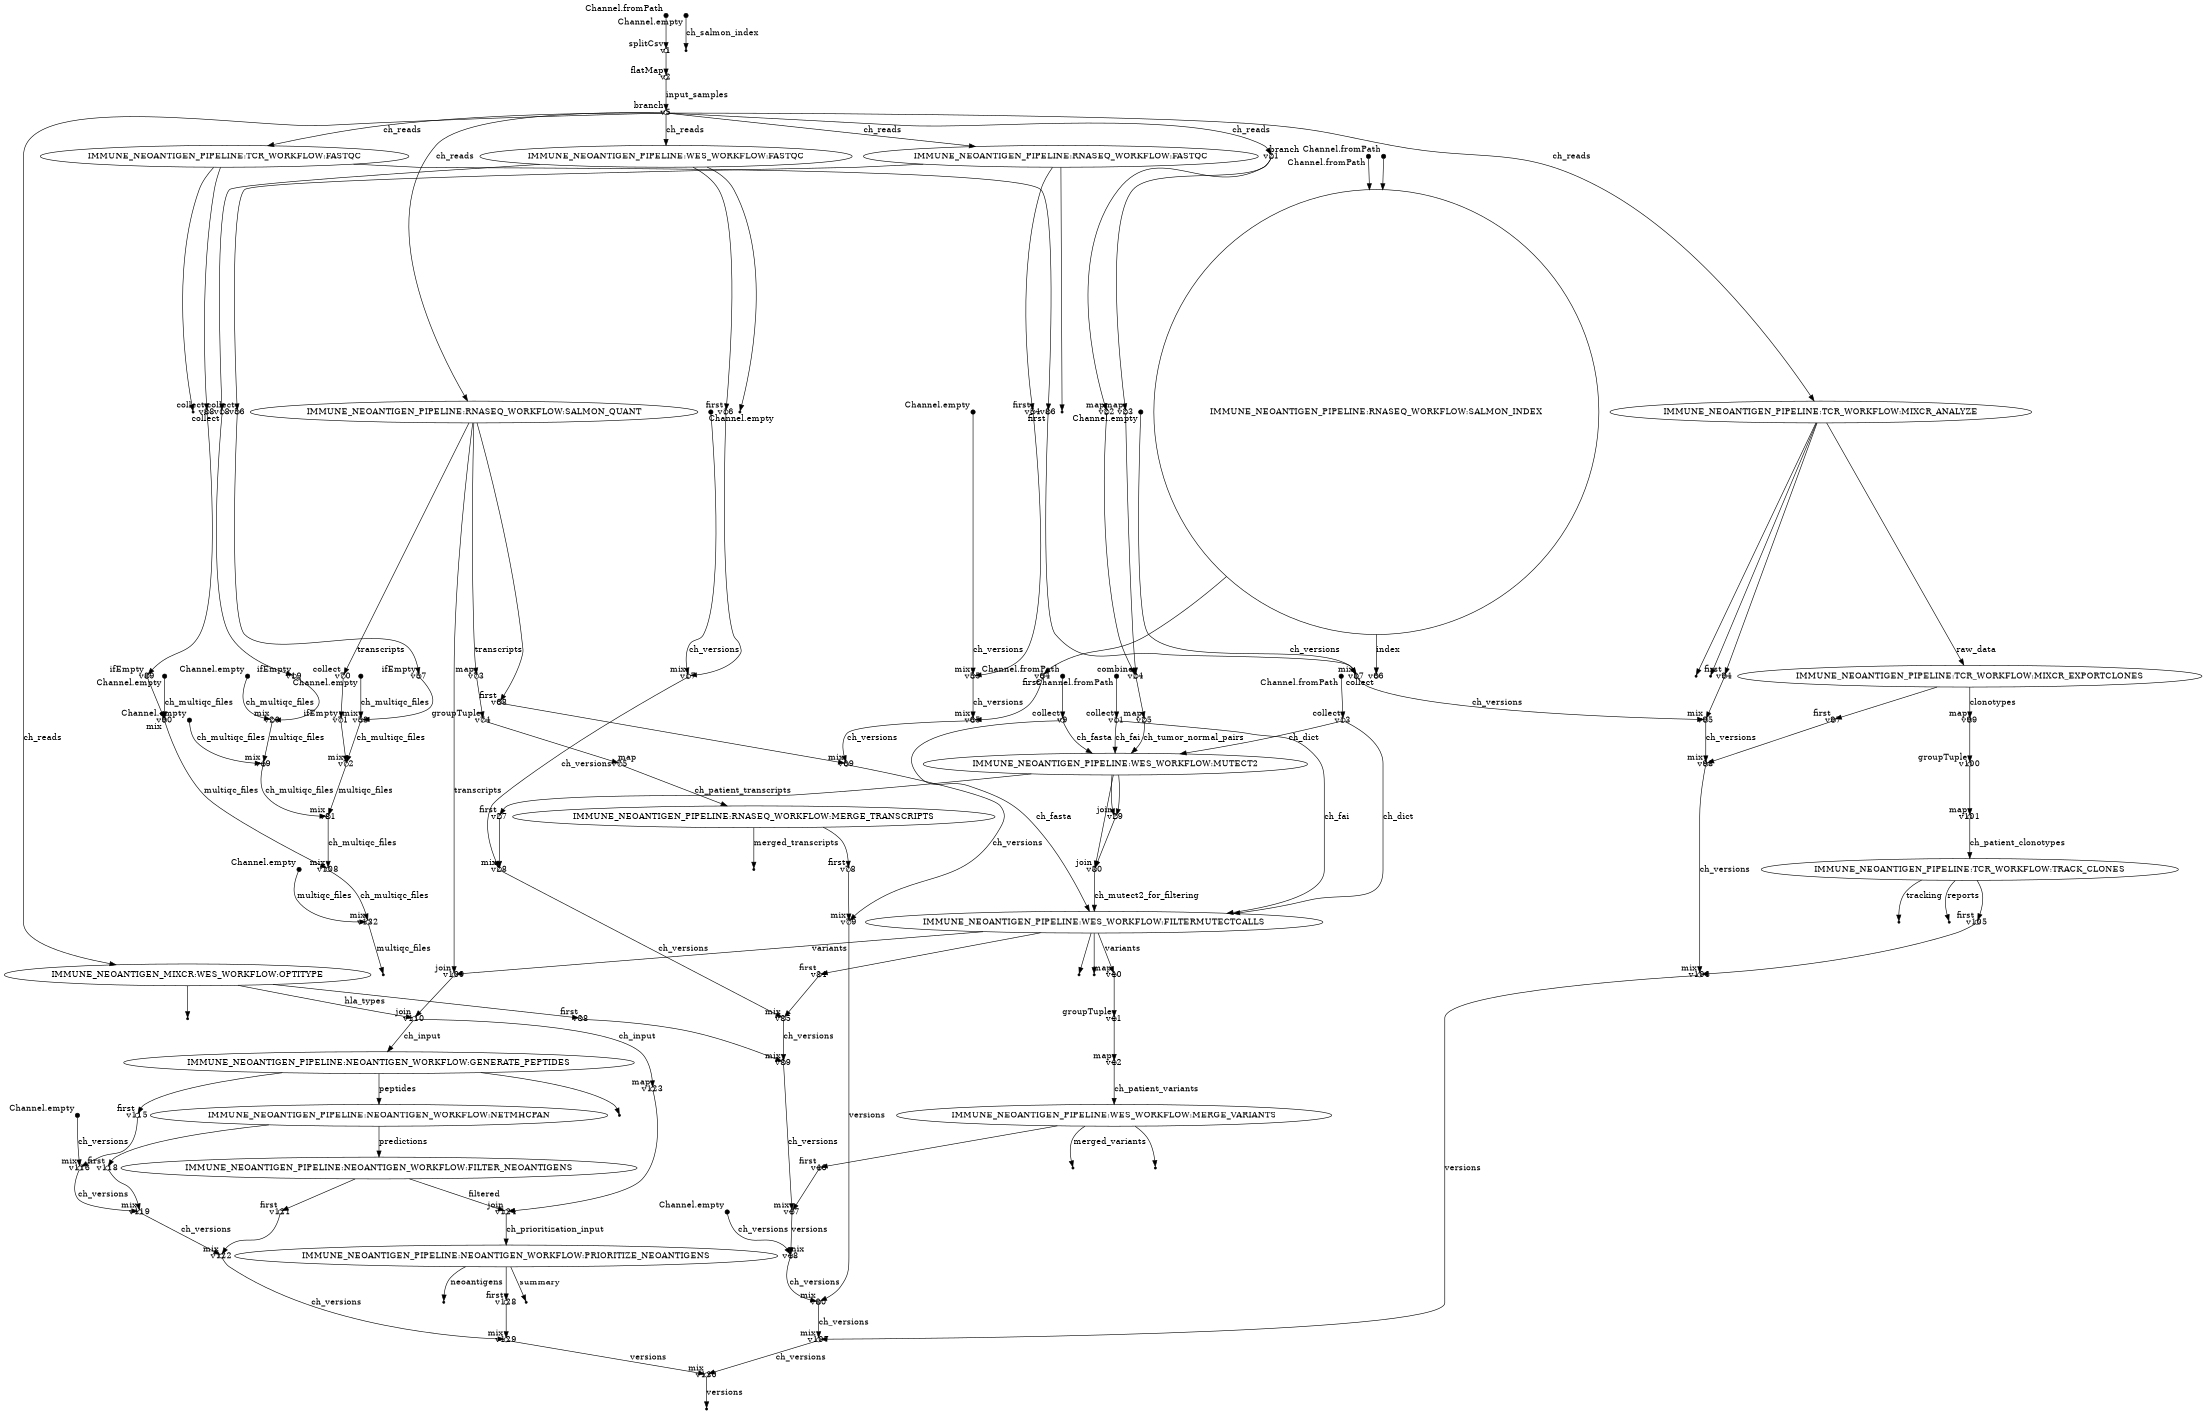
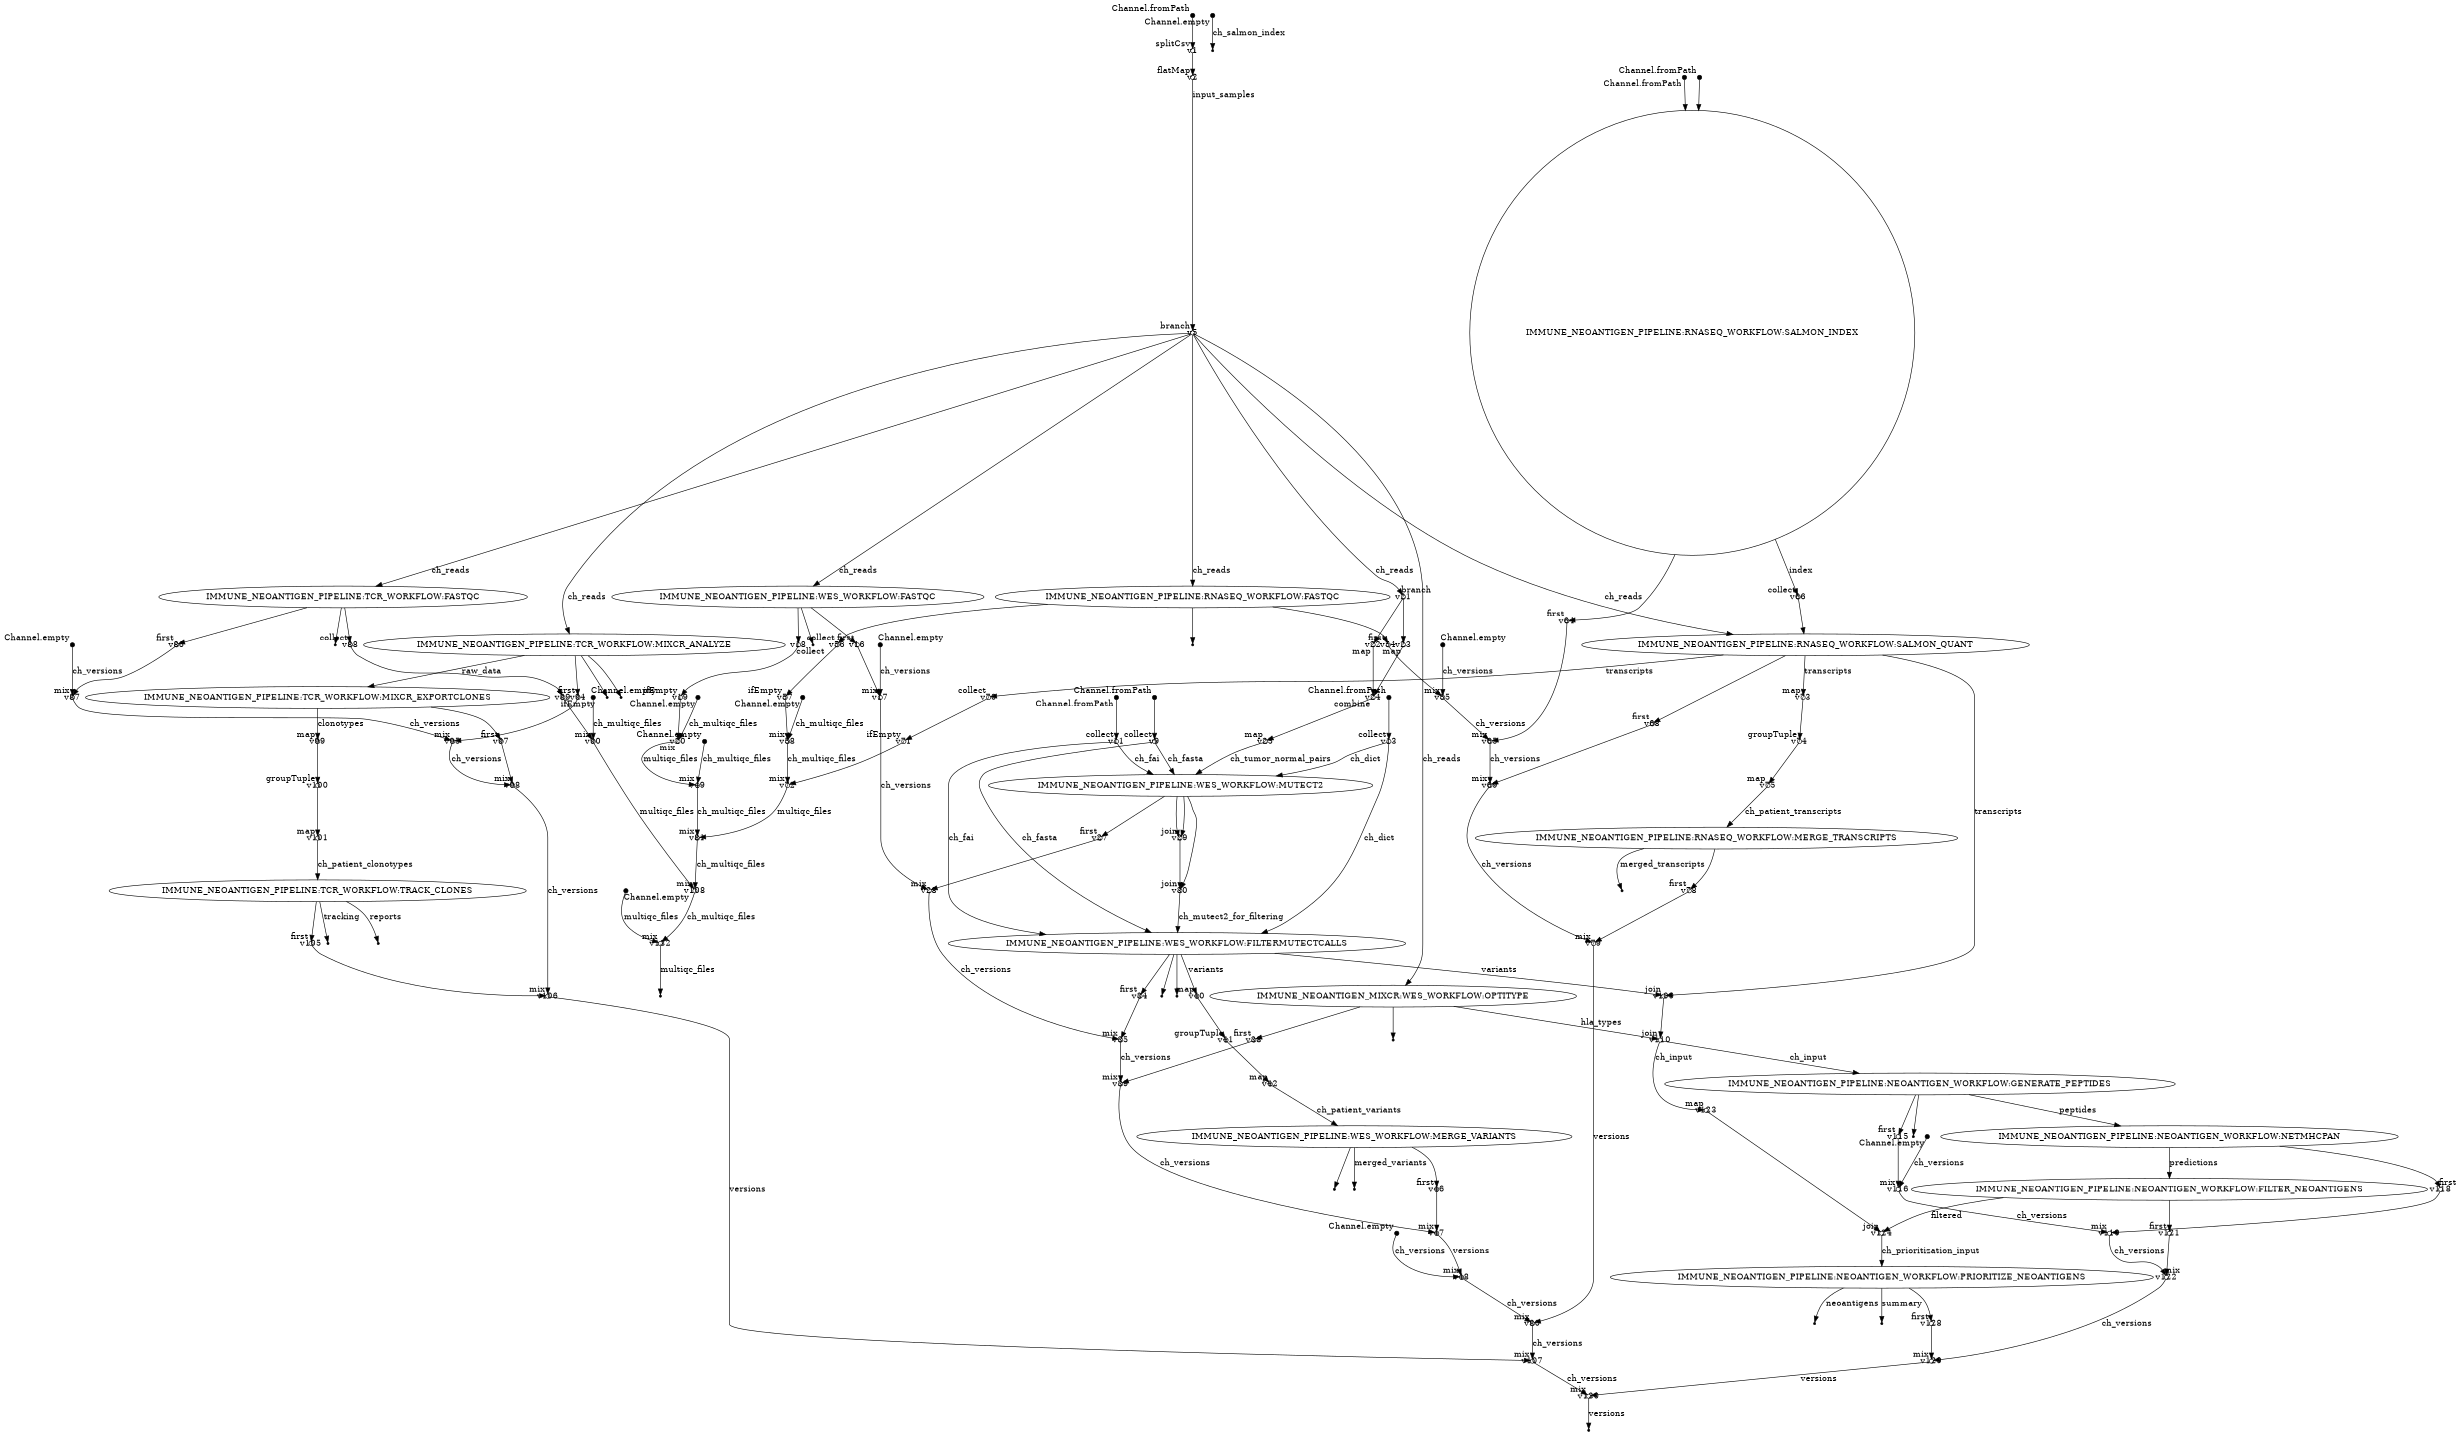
  digraph {
    rankdir=TB
    node [fixedsize=true shape=circle]
    v0 [shape=point width=0.1 xlabel="Channel.fromPath"]
    v1 [width=0.1 xlabel=splitCsv]
    v2 [width=0.1 xlabel=flatMap]
    v5 [width=0.1 xlabel=branch]
    n5 [label="IMMUNE_NEOANTIGEN_PIPELINE:RNASEQ_WORKFLOW:FASTQC" fixedsize="" shape=""]
    n6 [label="IMMUNE_NEOANTIGEN_PIPELINE:TCR_WORKFLOW:FASTQC" fixedsize="" shape=""]
    n7 [label="IMMUNE_NEOANTIGEN_PIPELINE:WES_WORKFLOW:FASTQC" fixedsize="" shape=""]
    v21 [width=0.1 xlabel=branch]
    n9 [label="IMMUNE_NEOANTIGEN_MIXCR:WES_WORKFLOW:OPTITYPE" fixedsize="" shape=""]
    n10 [label="IMMUNE_NEOANTIGEN_PIPELINE:RNASEQ_WORKFLOW:SALMON_QUANT" fixedsize="" shape=""]
    n11 [label="IMMUNE_NEOANTIGEN_PIPELINE:TCR_WORKFLOW:MIXCR_ANALYZE" fixedsize="" shape=""]
    v53 [shape=point fixedsize=""]
    v56 [width=0.1 xlabel=collect]
    v54 [width=0.1 xlabel=first]
    v85 [shape=point fixedsize=""]
    v88 [width=0.1 xlabel=collect]
    v86 [width=0.1 xlabel=first]
    v15 [shape=point fixedsize=""]
    v18 [width=0.1 xlabel=collect]
    v16 [width=0.1 xlabel=first]
    v23 [width=0.1 xlabel=map]
    v22 [width=0.1 xlabel=map]
    v110 [width=0.1 xlabel=join]
    v37 [shape=point fixedsize=""]
    v38 [width=0.1 xlabel=first]
    v109 [width=0.1 xlabel=join]
    v70 [width=0.1 xlabel=collect]
    v68 [width=0.1 xlabel=first]
    v73 [width=0.1 xlabel=map]
    n30 [label="IMMUNE_NEOANTIGEN_PIPELINE:TCR_WORKFLOW:MIXCR_EXPORTCLONES" fixedsize="" shape=""]
    v93 [shape=point fixedsize=""]
    v92 [shape=point fixedsize=""]
    v94 [width=0.1 xlabel=first]
    v3 [shape=point width=0.1 xlabel="Channel.empty"]
    v48 [width=0.1 xlabel=mix]
    v80 [width=0.1 xlabel=mix]
    v107 [width=0.1 xlabel=mix]
    v4 [shape=point width=0.1 xlabel="Channel.empty"]
    v49 [width=0.1 xlabel=mix]
    v81 [width=0.1 xlabel=mix]
    v108 [width=0.1 xlabel=mix]
    v57 [width=0.1 xlabel=ifEmpty]
    v55 [width=0.1 xlabel=mix]
    v89 [width=0.1 xlabel=ifEmpty]
    v87 [width=0.1 xlabel=mix]
    v19 [width=0.1 xlabel=ifEmpty]
    v17 [width=0.1 xlabel=mix]
    v6 [shape=point width=0.1 xlabel="Channel.empty"]
    v28 [width=0.1 xlabel=mix]
    v35 [width=0.1 xlabel=mix]
    v7 [shape=point width=0.1 xlabel="Channel.empty"]
    v20 [width=0.1 xlabel=mix]
    v8 [shape=point width=0.1 xlabel="Channel.fromPath"]
    v9 [width=0.1 xlabel=collect]
    n55 [label="IMMUNE_NEOANTIGEN_PIPELINE:WES_WORKFLOW:MUTECT2" fixedsize="" shape=""]
    n56 [label="IMMUNE_NEOANTIGEN_PIPELINE:WES_WORKFLOW:FILTERMUTECTCALLS" fixedsize="" shape=""]
    v29 [width=0.1 xlabel=join]
    v30 [width=0.1 xlabel=join]
    v27 [width=0.1 xlabel=first]
    v40 [width=0.1 xlabel=map]
    v33 [shape=point fixedsize=""]
    v32 [shape=point fixedsize=""]
    v34 [width=0.1 xlabel=first]
    v10 [shape=point width=0.1 xlabel="Channel.fromPath"]
    v11 [width=0.1 xlabel=collect]
    v12 [shape=point width=0.1 xlabel="Channel.fromPath"]
    v13 [width=0.1 xlabel=collect]
    v39 [width=0.1 xlabel=mix]
    v24 [width=0.1 xlabel=combine]
    v25 [width=0.1 xlabel=map]
    v47 [width=0.1 xlabel=mix]
    v41 [width=0.1 xlabel=groupTuple]
    v42 [width=0.1 xlabel=map]
    n74 [label="IMMUNE_NEOANTIGEN_PIPELINE:NEOANTIGEN_WORKFLOW:GENERATE_PEPTIDES" fixedsize="" shape=""]
    v123 [width=0.1 xlabel=map]
    n76 [label="IMMUNE_NEOANTIGEN_PIPELINE:NEOANTIGEN_WORKFLOW:NETMHCPAN" fixedsize="" shape=""]
    v114 [shape=point fixedsize=""]
    v115 [width=0.1 xlabel=first]
    v124 [width=0.1 xlabel=join]
    n80 [label="IMMUNE_NEOANTIGEN_PIPELINE:WES_WORKFLOW:MERGE_VARIANTS" fixedsize="" shape=""]
    v45 [shape=point fixedsize=""]
    v44 [shape=point fixedsize=""]
    v46 [width=0.1 xlabel=first]
    v130 [width=0.1 xlabel=mix]
    v132 [width=0.1 xlabel=mix]
    v50 [shape=point width=0.1 xlabel="Channel.empty"]
    v65 [width=0.1 xlabel=mix]
    v69 [width=0.1 xlabel=mix]
    v51 [shape=point width=0.1 xlabel="Channel.empty"]
    v58 [width=0.1 xlabel=mix]
    v72 [width=0.1 xlabel=mix]
    v79 [width=0.1 xlabel=mix]
    v59 [shape=point width=0.1 xlabel="Channel.empty"]
    v60 [shape=point fixedsize=""]
    v61 [shape=point width=0.1 xlabel="Channel.fromPath"]
    n96 [label="IMMUNE_NEOANTIGEN_PIPELINE:RNASEQ_WORKFLOW:SALMON_INDEX" fixedsize=""]
    v66 [width=0.1 xlabel=collect]
    v64 [width=0.1 xlabel=first]
    v62 [shape=point width=0.1 xlabel="Channel.fromPath"]
    v71 [width=0.1 xlabel=ifEmpty]
    v74 [width=0.1 xlabel=groupTuple]
    v75 [width=0.1 xlabel=map]
    n103 [label="IMMUNE_NEOANTIGEN_PIPELINE:RNASEQ_WORKFLOW:MERGE_TRANSCRIPTS" fixedsize="" shape=""]
    v77 [shape=point fixedsize=""]
    v78 [width=0.1 xlabel=first]
    v131 [shape=point fixedsize=""]
    v133 [shape=point fixedsize=""]
    v82 [shape=point width=0.1 xlabel="Channel.empty"]
    v95 [width=0.1 xlabel=mix]
    v98 [width=0.1 xlabel=mix]
    v83 [shape=point width=0.1 xlabel="Channel.empty"]
    v90 [width=0.1 xlabel=mix]
    v106 [width=0.1 xlabel=mix]
    v99 [width=0.1 xlabel=map]
    v97 [width=0.1 xlabel=first]
    v100 [width=0.1 xlabel=groupTuple]
    v101 [width=0.1 xlabel=map]
    n118 [label="IMMUNE_NEOANTIGEN_PIPELINE:TCR_WORKFLOW:TRACK_CLONES" fixedsize="" shape=""]
    v104 [shape=point fixedsize=""]
    v103 [shape=point fixedsize=""]
    v105 [width=0.1 xlabel=first]
    n122 [label="IMMUNE_NEOANTIGEN_PIPELINE:NEOANTIGEN_WORKFLOW:FILTER_NEOANTIGENS" fixedsize="" shape=""]
    v118 [width=0.1 xlabel=first]
    v116 [width=0.1 xlabel=mix]
    v111 [shape=point width=0.1 xlabel="Channel.empty"]
    v119 [width=0.1 xlabel=mix]
    v122 [width=0.1 xlabel=mix]
    v112 [shape=point width=0.1 xlabel="Channel.empty"]
    v121 [width=0.1 xlabel=first]
    v129 [width=0.1 xlabel=mix]
    n131 [label="IMMUNE_NEOANTIGEN_PIPELINE:NEOANTIGEN_WORKFLOW:PRIORITIZE_NEOANTIGENS" fixedsize="" shape=""]
    v127 [shape=point fixedsize=""]
    v126 [shape=point fixedsize=""]
    v128 [width=0.1 xlabel=first]
    v0 -> v1
    v1 -> v2
    v2 -> v5 [label=input_samples]
    v5 -> n5 [label=ch_reads]
    v5 -> n6 [label=ch_reads]
    v5 -> n7 [label=ch_reads]
    v5 -> v21 [label=ch_reads]
    v5 -> n9 [label=ch_reads]
    v5 -> n10 [label=ch_reads]
    v5 -> n11 [label=ch_reads]
    n5 -> v53
    n5 -> v56
    n5 -> v54
    n6 -> v85
    n6 -> v88
    n6 -> v86
    n7 -> v15
    n7 -> v18
    n7 -> v16
    v21 -> v23
    v21 -> v22
    n9 -> v110 [label=hla_types]
    n9 -> v37
    n9 -> v38
    n10 -> v109 [label=transcripts]
    n10 -> v70 [label=transcripts]
    n10 -> v68
    n10 -> v73 [label=transcripts]
    n11 -> n30 [label=raw_data]
    n11 -> v93
    n11 -> v92
    n11 -> v94
    v56 -> v57
    v54 -> v55
    v88 -> v89
    v86 -> v87
    v18 -> v19
    v16 -> v17
    v23 -> v24
    v22 -> v24
    v110 -> n74 [label=ch_input]
    v110 -> v123 [label=ch_input]
    v38 -> v39
    v109 -> v110
    v70 -> v71
    v68 -> v69
    v73 -> v74
    n30 -> v99 [label=clonotypes]
    n30 -> v97
    v94 -> v95
    v3 -> v48 [label=ch_versions]
    v48 -> v80 [label=ch_versions]
    v80 -> v107 [label=ch_versions]
    v107 -> v130 [label=ch_versions]
    v4 -> v49 [label=ch_multiqc_files]
    v49 -> v81 [label=ch_multiqc_files]
    v81 -> v108 [label=ch_multiqc_files]
    v108 -> v132 [label=ch_multiqc_files]
    v57 -> v58
    v55 -> v65 [label=ch_versions]
    v89 -> v90
    v87 -> v95 [label=ch_versions]
    v19 -> v20
    v17 -> v28 [label=ch_versions]
    v6 -> v17 [label=ch_versions]
    v28 -> v35 [label=ch_versions]
    v35 -> v39 [label=ch_versions]
    v7 -> v20 [label=ch_multiqc_files]
    v20 -> v49 [label=multiqc_files]
    v8 -> v9
    v9 -> n55 [label=ch_fasta]
    v9 -> n56 [label=ch_fasta]
    n55 -> v29
    n55 -> v29
    n55 -> v30
    n55 -> v27
    n56 -> v109 [label=variants]
    n56 -> v40 [label=variants]
    n56 -> v33
    n56 -> v32
    n56 -> v34
    v29 -> v30
    v30 -> n56 [label=ch_mutect2_for_filtering]
    v27 -> v28
    v40 -> v41
    v34 -> v35
    v10 -> v11
    v11 -> n55 [label=ch_fai]
    v11 -> n56 [label=ch_fai]
    v12 -> v13
    v13 -> n55 [label=ch_dict]
    v13 -> n56 [label=ch_dict]
    v39 -> v47 [label=ch_versions]
    v24 -> v25
    v25 -> n55 [label=ch_tumor_normal_pairs]
    v47 -> v48 [label=versions]
    v41 -> v42
    v42 -> n80 [label=ch_patient_variants]
    n74 -> n76 [label=peptides]
    n74 -> v114
    n74 -> v115
    v123 -> v124
    n76 -> n122 [label=predictions]
    n76 -> v118
    v115 -> v116
    v124 -> n131 [label=ch_prioritization_input]
    n80 -> v45 [label=merged_variants]
    n80 -> v44
    n80 -> v46
    v46 -> v47
    v130 -> v131 [label=versions]
    v132 -> v133 [label=multiqc_files]
    v50 -> v55 [label=ch_versions]
    v65 -> v69 [label=ch_versions]
    v69 -> v79 [label=ch_versions]
    v51 -> v58 [label=ch_multiqc_files]
    v58 -> v72 [label=ch_multiqc_files]
    v72 -> v81 [label=multiqc_files]
    v79 -> v80 [label=versions]
    v59 -> v60 [label=ch_salmon_index]
    v61 -> n96
    n96 -> v66 [label=index]
    n96 -> v64
+   v66 -> n10
    v64 -> v65
    v62 -> n96
    v71 -> v72
    v74 -> v75
    v75 -> n103 [label=ch_patient_transcripts]
    n103 -> v77 [label=merged_transcripts]
    n103 -> v78
    v78 -> v79
    v82 -> v87 [label=ch_versions]
    v95 -> v98 [label=ch_versions]
    v98 -> v106 [label=ch_versions]
    v83 -> v90 [label=ch_multiqc_files]
    v90 -> v108 [label=multiqc_files]
    v106 -> v107 [label=versions]
    v99 -> v100
    v97 -> v98
    v100 -> v101
    v101 -> n118 [label=ch_patient_clonotypes]
    n118 -> v104 [label=tracking]
    n118 -> v103 [label=reports]
    n118 -> v105
    v105 -> v106
    n122 -> v124 [label=filtered]
    n122 -> v121
    v118 -> v119
    v116 -> v119 [label=ch_versions]
    v111 -> v116 [label=ch_versions]
    v119 -> v122 [label=ch_versions]
    v122 -> v129 [label=ch_versions]
    v112 -> v132 [label=multiqc_files]
    v121 -> v122
    v129 -> v130 [label=versions]
    n131 -> v127 [label=neoantigens]
    n131 -> v126 [label=summary]
    n131 -> v128
    v128 -> v129
  }
